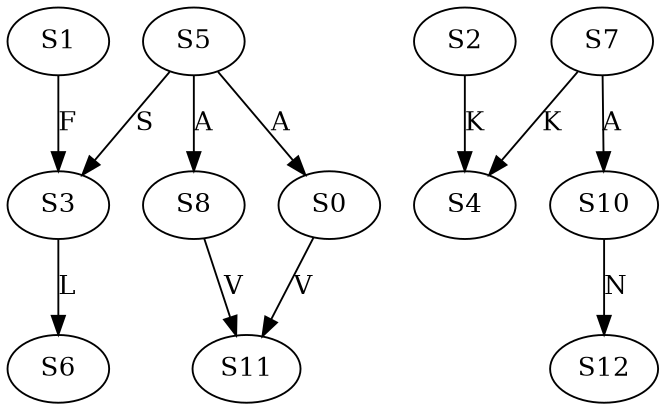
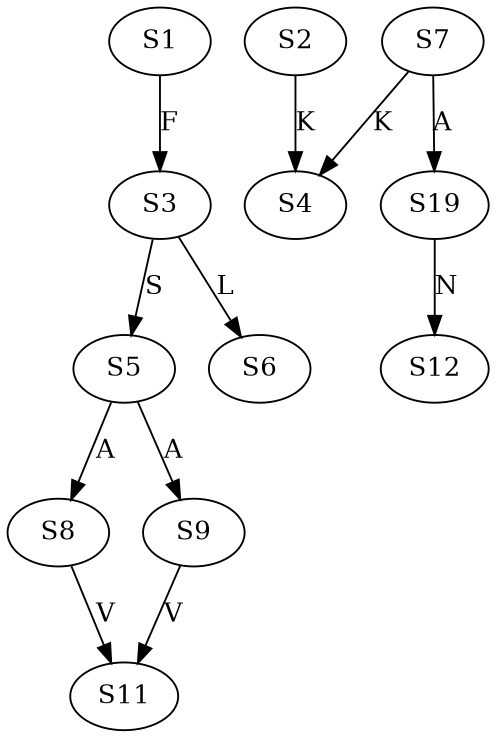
  strict digraph {
    S1
    S3
    S2
    S4
    S5
    S6
    S8
-   S9 [label=S0]
+   S9
    S7
-   S10
+   S10 [label=S19]
    S11
    S12
    S1 -> S3 [label=F]
-   S5 -> S3 [label=S]
+   S3 -> S5 [label=S]
    S3 -> S6 [label=L]
    S2 -> S4 [label=K]
    S5 -> S8 [label=A]
    S5 -> S9 [label=A]
    S8 -> S11 [label=V]
    S9 -> S11 [label=V]
    S7 -> S4 [label=K]
    S7 -> S10 [label=A]
    S10 -> S12 [label=N]
  }
